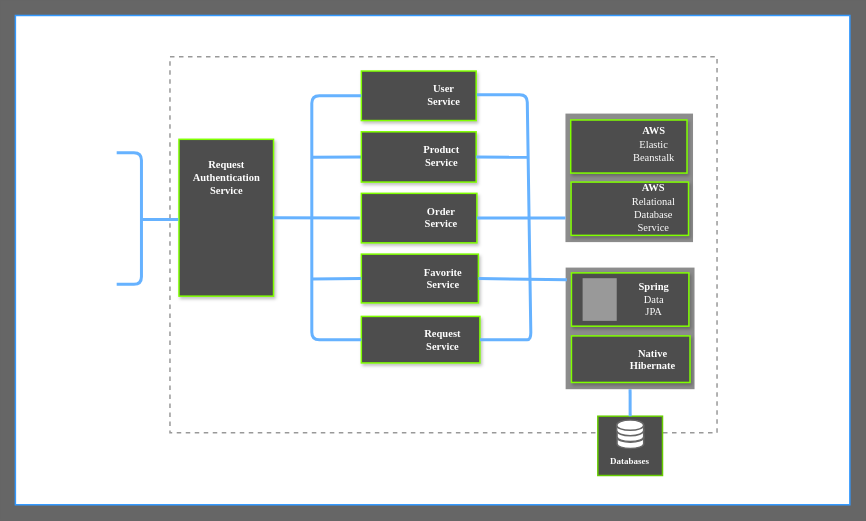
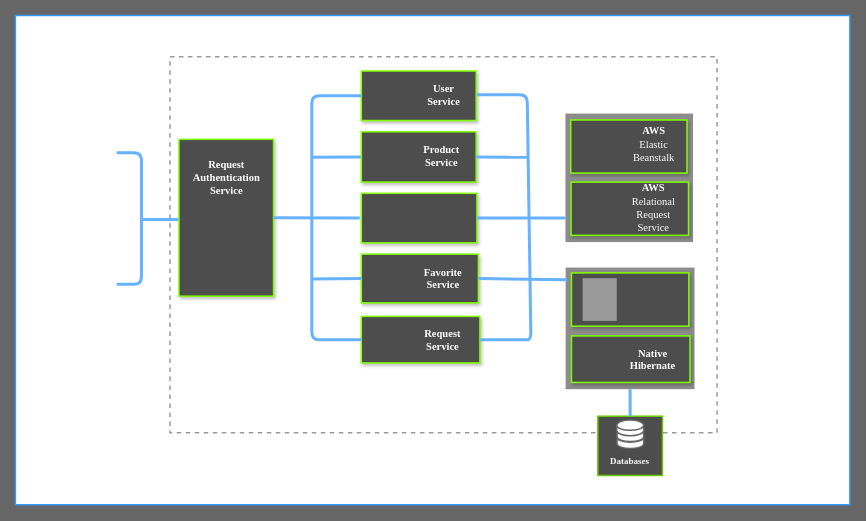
  <mxCell id="0" />
  <mxCell id="1" parent="0" />
  <mxCell id="2" value="" style="rounded=0;whiteSpace=wrap;html=1;shadow=0;glass=0;sketch=0;strokeWidth=2;gradientColor=none;fontColor=#B3B3B3;strokeColor=#3399FF;fillColor=#FFFFFF;" parent="1" vertex="1"><mxGeometry x="20" y="20" width="1112" height="652" as="geometry" /></mxCell>
  <mxCell id="3" value="" style="rounded=0;whiteSpace=wrap;html=1;shadow=0;glass=0;sketch=0;strokeWidth=2;fillColor=none;dashed=1;strokeColor=#999999;" parent="1" vertex="1"><mxGeometry x="226" y="75" width="729" height="501" as="geometry" /></mxCell>
  <mxCell id="4" value="" style="rounded=0;whiteSpace=wrap;html=1;shadow=0;glass=0;sketch=0;strokeWidth=1;gradientColor=none;fontColor=#B3B3B3;opacity=90;strokeColor=none;fillColor=#808080;" parent="1" vertex="1"><mxGeometry x="753.25" y="355.94" width="171.75" height="162.06" as="geometry" /></mxCell>
  <mxCell id="5" value="" style="rounded=0;whiteSpace=wrap;html=1;shadow=1;strokeWidth=2;perimeterSpacing=0;fontColor=#333333;strokeColor=#80FF00;fillColor=#4D4D4D;" parent="1" vertex="1"><mxGeometry x="761" y="363.02" width="156.5" height="71" as="geometry" /></mxCell>
  <mxCell id="6" value="" style="rounded=0;whiteSpace=wrap;html=1;shadow=0;glass=0;sketch=0;strokeWidth=2;opacity=90;strokeColor=none;fillColor=#808080;" parent="1" vertex="1"><mxGeometry x="753" y="150.73" width="170" height="171.27" as="geometry" /></mxCell>
  <mxCell id="7" value="&lt;font style=&quot;font-size: 14px&quot;&gt;&lt;br&gt;&lt;/font&gt;" style="rounded=0;whiteSpace=wrap;html=1;shadow=1;strokeWidth=2;perimeterSpacing=0;fontColor=#333333;strokeColor=#80FF00;fillColor=#4D4D4D;" parent="1" vertex="1"><mxGeometry x="238" y="185" width="126" height="209" as="geometry" /></mxCell>
  <mxCell id="8" value="" style="shape=image;verticalLabelPosition=bottom;labelBackgroundColor=#ffffff;verticalAlign=top;aspect=fixed;imageAspect=0;image=https://firebase.google.com/downloads/brand-guidelines/PNG/logo-logomark.png;rotation=15;" parent="1" vertex="1"><mxGeometry x="264.03" y="291" width="63.94" height="87" as="geometry" /></mxCell>
  <mxCell id="9" value="&lt;font face=&quot;Lucida Console&quot; color=&quot;#ffffff&quot;&gt;&lt;b&gt;&lt;span style=&quot;font-size: 14px&quot;&gt;Request&lt;/span&gt;&lt;br style=&quot;font-size: 14px&quot;&gt;&lt;span style=&quot;font-size: 14px&quot;&gt;Authentication&lt;/span&gt;&lt;br style=&quot;font-size: 14px&quot;&gt;&lt;span style=&quot;font-size: 14px&quot;&gt;Service&lt;/span&gt;&lt;/b&gt;&lt;/font&gt;" style="text;html=1;strokeColor=none;fillColor=none;align=center;verticalAlign=middle;whiteSpace=wrap;rounded=0;shadow=1;glass=0;sketch=0;" parent="1" vertex="1"><mxGeometry x="241.5" y="203" width="119" height="67" as="geometry" /></mxCell>
  <mxCell id="10" value="" style="shape=image;verticalLabelPosition=bottom;labelBackgroundColor=#ffffff;verticalAlign=top;aspect=fixed;imageAspect=0;image=https://seeklogo.com/images/P/postman-logo-F43375A2EB-seeklogo.com.png;" parent="1" vertex="1"><mxGeometry x="76.89" y="163.26" width="72.75" height="74.75" as="geometry" /></mxCell>
  <mxCell id="11" value="" style="shape=image;verticalLabelPosition=bottom;labelBackgroundColor=#ffffff;verticalAlign=top;aspect=fixed;imageAspect=0;image=https://upload.wikimedia.org/wikipedia/commons/thumb/8/82/Android_logo_2019.svg/1000px-Android_logo_2019.svg.png;" parent="1" vertex="1"><mxGeometry x="76" y="343.25" width="74.53" height="65.07" as="geometry" /></mxCell>
  <mxCell id="12" value="" style="endArrow=none;html=1;endFill=0;strokeWidth=4;strokeColor=#66B2FF;" parent="1" edge="1"><mxGeometry width="50" height="50" relative="1" as="geometry"><mxPoint x="189" y="292" as="sourcePoint" /><mxPoint x="237" y="291.71" as="targetPoint" /></mxGeometry></mxCell>
  <mxCell id="13" value="" style="endArrow=none;html=1;strokeWidth=4;strokeColor=#66B2FF;" parent="1" edge="1"><mxGeometry width="50" height="50" relative="1" as="geometry"><mxPoint x="155" y="378" as="sourcePoint" /><mxPoint x="155" y="203" as="targetPoint" /><Array as="points"><mxPoint x="188" y="378" /><mxPoint x="188" y="203" /></Array></mxGeometry></mxCell>
  <mxCell id="14" value="&lt;font style=&quot;font-size: 14px&quot;&gt;&lt;br&gt;&lt;/font&gt;" style="rounded=0;whiteSpace=wrap;html=1;shadow=1;strokeWidth=2;perimeterSpacing=0;fontColor=#333333;strokeColor=#80FF00;fillColor=#4D4D4D;" parent="1" vertex="1"><mxGeometry x="481" y="94" width="153" height="66" as="geometry" /></mxCell>
  <mxCell id="15" value="&lt;font face=&quot;Lucida Console&quot; color=&quot;#ffffff&quot;&gt;&lt;span style=&quot;font-size: 14px&quot;&gt;&lt;b&gt;User&lt;br&gt;Service&lt;/b&gt;&lt;/span&gt;&lt;/font&gt;" style="text;html=1;strokeColor=none;fillColor=none;align=center;verticalAlign=middle;whiteSpace=wrap;rounded=1;shadow=1;glass=0;sketch=0;" parent="1" vertex="1"><mxGeometry x="553.5" y="103" width="74" height="48" as="geometry" /></mxCell>
  <mxCell id="16" value="" style="shape=image;verticalLabelPosition=bottom;labelBackgroundColor=#ffffff;verticalAlign=top;aspect=fixed;imageAspect=0;image=https://miro.medium.com/max/856/1*O68LbDvD5Dcsnez73M7v4Q.png;" parent="1" vertex="1"><mxGeometry x="485.98" y="99.75" width="60.68" height="54.5" as="geometry" /></mxCell>
  <mxCell id="17" style="edgeStyle=none;orthogonalLoop=1;jettySize=auto;html=1;exitX=0;exitY=0.5;exitDx=0;exitDy=0;endArrow=none;strokeWidth=4;strokeColor=#66B2FF;" edge="1" parent="1" source="18"><mxGeometry relative="1" as="geometry"><mxPoint x="414" y="209" as="targetPoint" /></mxGeometry></mxCell>
  <mxCell id="18" value="&lt;font style=&quot;font-size: 14px&quot;&gt;&lt;br&gt;&lt;/font&gt;" style="rounded=0;whiteSpace=wrap;html=1;shadow=1;strokeWidth=2;perimeterSpacing=0;fontColor=#333333;strokeColor=#80FF00;fillColor=#4D4D4D;" parent="1" vertex="1"><mxGeometry x="481" y="175" width="153" height="67" as="geometry" /></mxCell>
  <mxCell id="19" value="&lt;font face=&quot;Lucida Console&quot;&gt;&lt;span style=&quot;font-size: 14px&quot;&gt;&lt;b&gt;&lt;font color=&quot;#ffffff&quot;&gt;Product&lt;br&gt;Service&lt;/font&gt;&lt;br&gt;&lt;/b&gt;&lt;/span&gt;&lt;/font&gt;" style="text;html=1;strokeColor=none;fillColor=none;align=center;verticalAlign=middle;whiteSpace=wrap;rounded=0;shadow=1;glass=0;sketch=0;" parent="1" vertex="1"><mxGeometry x="551" y="184" width="74" height="48" as="geometry" /></mxCell>
  <mxCell id="20" value="" style="shape=image;verticalLabelPosition=bottom;labelBackgroundColor=#ffffff;verticalAlign=top;aspect=fixed;imageAspect=0;image=https://miro.medium.com/max/856/1*O68LbDvD5Dcsnez73M7v4Q.png;" parent="1" vertex="1"><mxGeometry x="485.98" y="181.25" width="60.68" height="54.5" as="geometry" /></mxCell>
  <mxCell id="21" value="&lt;font style=&quot;font-size: 14px&quot;&gt;&lt;br&gt;&lt;/font&gt;" style="rounded=0;whiteSpace=wrap;html=1;shadow=1;strokeWidth=2;perimeterSpacing=0;fontColor=#333333;strokeColor=#80FF00;fillColor=#4D4D4D;" parent="1" vertex="1"><mxGeometry x="481" y="257" width="154" height="66" as="geometry" /></mxCell>
- <mxCell id="22" value="&lt;font face=&quot;Lucida Console&quot;&gt;&lt;span style=&quot;font-size: 14px&quot;&gt;&lt;b&gt;&lt;font color=&quot;#ffffff&quot;&gt;Order&lt;br&gt;Service&lt;/font&gt;&lt;br&gt;&lt;/b&gt;&lt;/span&gt;&lt;/font&gt;" style="text;html=1;strokeColor=none;fillColor=none;align=center;verticalAlign=middle;whiteSpace=wrap;rounded=0;shadow=1;glass=0;sketch=0;" parent="1" vertex="1"><mxGeometry x="550.34" y="270" width="75.32" height="39" as="geometry" /></mxCell>
  <mxCell id="23" value="" style="shape=image;verticalLabelPosition=bottom;labelBackgroundColor=#ffffff;verticalAlign=top;aspect=fixed;imageAspect=0;image=https://miro.medium.com/max/856/1*O68LbDvD5Dcsnez73M7v4Q.png;" parent="1" vertex="1"><mxGeometry x="484" y="262.75" width="60.68" height="54.5" as="geometry" /></mxCell>
  <mxCell id="24" value="&lt;font style=&quot;font-size: 14px&quot;&gt;&lt;br&gt;&lt;/font&gt;" style="rounded=0;whiteSpace=wrap;html=1;shadow=1;strokeWidth=2;perimeterSpacing=0;fontColor=#333333;strokeColor=#80FF00;fillColor=#4D4D4D;" parent="1" vertex="1"><mxGeometry x="481" y="338" width="156" height="65" as="geometry" /></mxCell>
  <mxCell id="25" value="&lt;font face=&quot;Lucida Console&quot;&gt;&lt;span style=&quot;font-size: 14px&quot;&gt;&lt;b&gt;&lt;font color=&quot;#ffffff&quot;&gt;Favorite&lt;br&gt;Service&lt;/font&gt;&lt;br&gt;&lt;/b&gt;&lt;/span&gt;&lt;/font&gt;" style="text;html=1;strokeColor=none;fillColor=none;align=center;verticalAlign=middle;whiteSpace=wrap;rounded=0;shadow=1;glass=0;sketch=0;" parent="1" vertex="1"><mxGeometry x="550.34" y="347.75" width="80.32" height="45.5" as="geometry" /></mxCell>
  <mxCell id="26" value="" style="shape=image;verticalLabelPosition=bottom;labelBackgroundColor=#ffffff;verticalAlign=top;aspect=fixed;imageAspect=0;image=https://miro.medium.com/max/856/1*O68LbDvD5Dcsnez73M7v4Q.png;" parent="1" vertex="1"><mxGeometry x="484" y="343.25" width="60.68" height="54.5" as="geometry" /></mxCell>
  <mxCell id="27" value="&lt;font style=&quot;font-size: 14px&quot;&gt;&lt;br&gt;&lt;/font&gt;" style="rounded=0;whiteSpace=wrap;html=1;shadow=1;strokeWidth=2;perimeterSpacing=0;fontColor=#333333;strokeColor=#80FF00;fillColor=#4D4D4D;" parent="1" vertex="1"><mxGeometry x="481" y="421" width="158" height="62" as="geometry" /></mxCell>
  <mxCell id="28" value="&lt;font face=&quot;Lucida Console&quot;&gt;&lt;span style=&quot;font-size: 14px&quot;&gt;&lt;b&gt;&lt;font color=&quot;#ffffff&quot;&gt;Request&lt;br&gt;Service&lt;/font&gt;&lt;br&gt;&lt;/b&gt;&lt;/span&gt;&lt;/font&gt;" style="text;html=1;strokeColor=none;fillColor=none;align=center;verticalAlign=middle;whiteSpace=wrap;rounded=0;shadow=1;glass=0;sketch=0;" parent="1" vertex="1"><mxGeometry x="550.34" y="432.94" width="79" height="39.13" as="geometry" /></mxCell>
  <mxCell id="29" value="" style="shape=image;verticalLabelPosition=bottom;labelBackgroundColor=#ffffff;verticalAlign=top;aspect=fixed;imageAspect=0;image=https://miro.medium.com/max/856/1*O68LbDvD5Dcsnez73M7v4Q.png;" parent="1" vertex="1"><mxGeometry x="484" y="424.25" width="60.68" height="54.5" as="geometry" /></mxCell>
  <mxCell id="30" value="" style="endArrow=none;html=1;entryX=0;entryY=0.5;entryDx=0;entryDy=0;exitX=0;exitY=0.5;exitDx=0;exitDy=0;strokeWidth=4;strokeColor=#66B2FF;" parent="1" source="27" target="14" edge="1"><mxGeometry width="50" height="50" relative="1" as="geometry"><mxPoint x="408" y="382" as="sourcePoint" /><mxPoint x="412" y="110" as="targetPoint" /><Array as="points"><mxPoint x="415" y="452" /><mxPoint x="415" y="223" /><mxPoint x="415" y="127" /></Array></mxGeometry></mxCell>
  <mxCell id="31" value="" style="endArrow=none;html=1;exitX=1;exitY=0.5;exitDx=0;exitDy=0;strokeWidth=4;strokeColor=#66B2FF;" parent="1" source="7" edge="1"><mxGeometry width="50" height="50" relative="1" as="geometry"><mxPoint x="417" y="328" as="sourcePoint" /><mxPoint x="479" y="290" as="targetPoint" /></mxGeometry></mxCell>
  <mxCell id="32" value="" style="endArrow=none;html=1;strokeWidth=4;entryX=0;entryY=0.5;entryDx=0;entryDy=0;strokeColor=#66B2FF;" parent="1" target="24" edge="1"><mxGeometry width="50" height="50" relative="1" as="geometry"><mxPoint x="415" y="371" as="sourcePoint" /><mxPoint x="435" y="273" as="targetPoint" /></mxGeometry></mxCell>
  <mxCell id="33" value="" style="endArrow=none;html=1;strokeWidth=4;exitX=1;exitY=0.5;exitDx=0;exitDy=0;strokeColor=#66B2FF;" parent="1" source="27" edge="1"><mxGeometry width="50" height="50" relative="1" as="geometry"><mxPoint x="661" y="464" as="sourcePoint" /><mxPoint x="635" y="125.75" as="targetPoint" /><Array as="points"><mxPoint x="687" y="452" /><mxPoint x="707" y="452" /><mxPoint x="702" y="125.75" /></Array></mxGeometry></mxCell>
  <mxCell id="34" value="" style="endArrow=none;html=1;strokeWidth=4;exitX=1;exitY=0.5;exitDx=0;exitDy=0;strokeColor=#66B2FF;" parent="1" source="18" edge="1"><mxGeometry width="50" height="50" relative="1" as="geometry"><mxPoint x="714" y="343" as="sourcePoint" /><mxPoint x="703" y="209" as="targetPoint" /></mxGeometry></mxCell>
  <mxCell id="35" value="" style="endArrow=none;html=1;strokeWidth=4;exitX=1;exitY=0.5;exitDx=0;exitDy=0;entryX=0.01;entryY=0.1;entryDx=0;entryDy=0;entryPerimeter=0;strokeColor=#66B2FF;" parent="1" source="24" target="4" edge="1"><mxGeometry width="50" height="50" relative="1" as="geometry"><mxPoint x="752" y="438" as="sourcePoint" /><mxPoint x="705" y="371" as="targetPoint" /></mxGeometry></mxCell>
  <mxCell id="36" value="" style="endArrow=none;html=1;strokeWidth=4;exitX=1;exitY=0.5;exitDx=0;exitDy=0;strokeColor=#66B2FF;" parent="1" source="21" edge="1"><mxGeometry width="50" height="50" relative="1" as="geometry"><mxPoint x="781" y="326" as="sourcePoint" /><mxPoint x="753" y="290" as="targetPoint" /></mxGeometry></mxCell>
  <mxCell id="37" value="&lt;font style=&quot;font-size: 14px&quot;&gt;&lt;br&gt;&lt;/font&gt;" style="rounded=0;whiteSpace=wrap;html=1;shadow=1;strokeWidth=2;perimeterSpacing=0;fontColor=#333333;strokeColor=#80FF00;fillColor=#4D4D4D;" parent="1" vertex="1"><mxGeometry x="760" y="159.26" width="155" height="70.74" as="geometry" /></mxCell>
  <mxCell id="38" value="&lt;font style=&quot;font-size: 14px&quot;&gt;&lt;font face=&quot;Lucida Console&quot; style=&quot;font-size: 14px&quot; color=&quot;#ffffff&quot;&gt;&lt;b&gt;AWS&lt;br&gt;&lt;/b&gt;Elastic Beanstalk&lt;/font&gt;&lt;/font&gt;" style="text;html=1;strokeColor=none;fillColor=none;align=center;verticalAlign=middle;whiteSpace=wrap;rounded=1;shadow=1;glass=0;sketch=0;" parent="1" vertex="1"><mxGeometry x="833.5" y="172.14" width="74" height="40.25" as="geometry" /></mxCell>
  <mxCell id="39" value="" style="shape=image;verticalLabelPosition=bottom;labelBackgroundColor=#ffffff;verticalAlign=top;aspect=fixed;imageAspect=0;image=https://miro.medium.com/max/402/1*zOPbEexteQJIN3TMVTr-Eg.png;" parent="1" vertex="1"><mxGeometry x="772.03" y="163.26" width="44.76" height="62.74" as="geometry" /></mxCell>
  <mxCell id="40" value="" style="rounded=0;whiteSpace=wrap;html=1;shadow=1;strokeWidth=2;perimeterSpacing=0;fontColor=#333333;strokeColor=#80FF00;fillColor=#4D4D4D;" parent="1" vertex="1"><mxGeometry x="760.5" y="242" width="156.5" height="71" as="geometry" /></mxCell>
  <mxCell id="41" value="" style="shape=image;verticalLabelPosition=bottom;labelBackgroundColor=#ffffff;verticalAlign=top;aspect=fixed;imageAspect=0;image=https://cdn.freebiesupply.com/logos/large/2x/aws-rds-logo-png-transparent.png;" parent="1" vertex="1"><mxGeometry x="767.48" y="246.13" width="53.85" height="60.74" as="geometry" /></mxCell>
- <mxCell id="42" value="&lt;font style=&quot;font-size: 14px&quot;&gt;&lt;font face=&quot;Lucida Console&quot; style=&quot;font-size: 14px&quot; color=&quot;#ffffff&quot;&gt;&lt;b&gt;AWS&lt;br&gt;&lt;/b&gt;Relational Database Service&lt;/font&gt;&lt;/font&gt;" style="text;html=1;strokeColor=none;fillColor=none;align=center;verticalAlign=middle;whiteSpace=wrap;rounded=1;shadow=1;glass=0;sketch=0;" parent="1" vertex="1"><mxGeometry x="829" y="243.5" width="83" height="66" as="geometry" /></mxCell>
+ <mxCell id="42" value="&lt;font style=&quot;font-size: 14px&quot;&gt;&lt;font face=&quot;Lucida Console&quot; style=&quot;font-size: 14px&quot; color=&quot;#ffffff&quot;&gt;&lt;b&gt;AWS&lt;br&gt;&lt;/b&gt;Relational Request Service&lt;/font&gt;&lt;/font&gt;" style="text;html=1;strokeColor=none;fillColor=none;align=center;verticalAlign=middle;whiteSpace=wrap;rounded=1;shadow=1;glass=0;sketch=0;" parent="1" vertex="1"><mxGeometry x="829" y="243.5" width="83" height="66" as="geometry" /></mxCell>
  <mxCell id="43" value="&lt;font style=&quot;font-size: 14px&quot;&gt;&lt;br&gt;&lt;/font&gt;" style="rounded=0;whiteSpace=wrap;html=1;shadow=0;strokeWidth=2;perimeterSpacing=0;fontColor=#B3B3B3;fillColor=#4D4D4D;strokeColor=#66CC00;" parent="1" vertex="1"><mxGeometry x="796.17" y="554" width="86.16" height="79" as="geometry" /></mxCell>
  <mxCell id="44" value="&lt;font face=&quot;Lucida Console&quot;&gt;&lt;b&gt;&lt;font style=&quot;font-size: 12px&quot; color=&quot;#ffffff&quot;&gt;Databases&lt;/font&gt;&lt;br&gt;&lt;/b&gt;&lt;/font&gt;" style="text;html=1;strokeColor=none;fillColor=none;align=center;verticalAlign=middle;whiteSpace=wrap;rounded=0;shadow=1;glass=0;sketch=0;" parent="1" vertex="1"><mxGeometry x="800.25" y="605" width="78" height="18" as="geometry" /></mxCell>
  <mxCell id="45" value="" style="edgeStyle=none;rounded=0;orthogonalLoop=1;jettySize=auto;html=1;endArrow=none;endFill=0;strokeWidth=4;fontColor=#B3B3B3;entryX=0.5;entryY=0;entryDx=0;entryDy=0;exitX=0.5;exitY=1;exitDx=0;exitDy=0;strokeColor=#66B2FF;" parent="1" source="4" target="43" edge="1"><mxGeometry relative="1" as="geometry"><mxPoint x="840" y="475" as="targetPoint" /></mxGeometry></mxCell>
  <mxCell id="46" value="" style="shape=image;verticalLabelPosition=bottom;labelBackgroundColor=#ffffff;verticalAlign=top;aspect=fixed;imageAspect=0;image=https://spring.io/images/projects/spring-data-79cc203ed8c54191215a60f9e5dc638f.svg;imageBackground=#999999;" parent="1" vertex="1"><mxGeometry x="775.86" y="370.1" width="45.47" height="56.84" as="geometry" /></mxCell>
  <mxCell id="47" value="" style="shape=cylinder3;whiteSpace=wrap;html=1;boundedLbl=1;backgroundOutline=1;size=6.308;rounded=0;shadow=0;glass=0;sketch=0;strokeColor=#666666;strokeWidth=2;fillColor=#FFFFFF;gradientColor=none;fontColor=#B3B3B3;" parent="1" vertex="1"><mxGeometry x="821.76" y="576" width="35.49" height="21" as="geometry" /></mxCell>
  <mxCell id="48" value="" style="shape=cylinder3;whiteSpace=wrap;html=1;boundedLbl=1;backgroundOutline=1;size=6.308;rounded=0;shadow=0;glass=0;sketch=0;strokeColor=#666666;strokeWidth=2;fillColor=#FFFFFF;gradientColor=none;fontColor=#B3B3B3;" parent="1" vertex="1"><mxGeometry x="821.76" y="565.75" width="35.49" height="22" as="geometry" /></mxCell>
  <mxCell id="49" value="" style="shape=cylinder3;whiteSpace=wrap;html=1;boundedLbl=1;backgroundOutline=1;size=6.923;rounded=0;shadow=0;glass=0;sketch=0;strokeColor=#666666;strokeWidth=2;fillColor=#FFFFFF;gradientColor=none;fontColor=#B3B3B3;" parent="1" vertex="1"><mxGeometry x="821.25" y="559" width="36" height="21" as="geometry" /></mxCell>
- <mxCell id="50" value="&lt;font color=&quot;#ffffff&quot; style=&quot;font-size: 14px&quot; face=&quot;Lucida Console&quot;&gt;&lt;font style=&quot;font-size: 14px&quot;&gt;&lt;span&gt;&lt;b&gt;Spring&lt;br&gt;&lt;/b&gt;&lt;/span&gt;&lt;/font&gt;&lt;font style=&quot;font-size: 14px&quot;&gt;Data&lt;/font&gt;&lt;br&gt;JPA&lt;/font&gt;" style="text;html=1;strokeColor=none;fillColor=none;align=center;verticalAlign=middle;whiteSpace=wrap;rounded=1;shadow=1;glass=0;sketch=0;" parent="1" vertex="1"><mxGeometry x="838.75" y="365.27" width="63.5" height="66.5" as="geometry" /></mxCell>
  <mxCell id="51" value="&lt;font style=&quot;font-size: 14px&quot;&gt;&lt;br&gt;&lt;/font&gt;" style="rounded=0;whiteSpace=wrap;html=1;shadow=1;strokeWidth=2;perimeterSpacing=0;fontColor=#333333;strokeColor=#80FF00;fillColor=#4D4D4D;" parent="1" vertex="1"><mxGeometry x="761" y="447" width="158" height="62" as="geometry" /></mxCell>
  <mxCell id="52" value="&lt;font face=&quot;Lucida Console&quot;&gt;&lt;span style=&quot;font-size: 14px&quot;&gt;&lt;b&gt;&lt;font color=&quot;#ffffff&quot;&gt;Native&lt;br&gt;Hibernate&lt;/font&gt;&lt;br&gt;&lt;/b&gt;&lt;/span&gt;&lt;/font&gt;" style="text;html=1;strokeColor=none;fillColor=none;align=center;verticalAlign=middle;whiteSpace=wrap;rounded=0;shadow=1;glass=0;sketch=0;" parent="1" vertex="1"><mxGeometry x="830.34" y="458.94" width="79" height="39.13" as="geometry" /></mxCell>
  <mxCell id="53" value="" style="shape=image;verticalLabelPosition=bottom;labelBackgroundColor=#ffffff;verticalAlign=top;aspect=fixed;imageAspect=0;image=https://cdn.freebiesupply.com/logos/large/2x/hibernate-logo-png-transparent.png;" parent="1" vertex="1"><mxGeometry x="775.86" y="451.93" width="50.03" height="52.13" as="geometry" /></mxCell>
